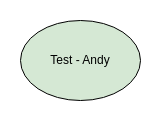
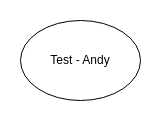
  <mxCell id="0" />
  <mxCell id="1" parent="0" />
- <mxCell id="2" value="Test - Andy" style="ellipse;whiteSpace=wrap;html=1;fillColor=#d5e8d4;" vertex="1" parent="1"><mxGeometry x="20" y="20" width="120" height="80" as="geometry" /></mxCell>
+ <mxCell id="2" value="Test - Andy" style="ellipse;whiteSpace=wrap;html=1;" vertex="1" parent="1"><mxGeometry x="20" y="20" width="120" height="80" as="geometry" /></mxCell>
